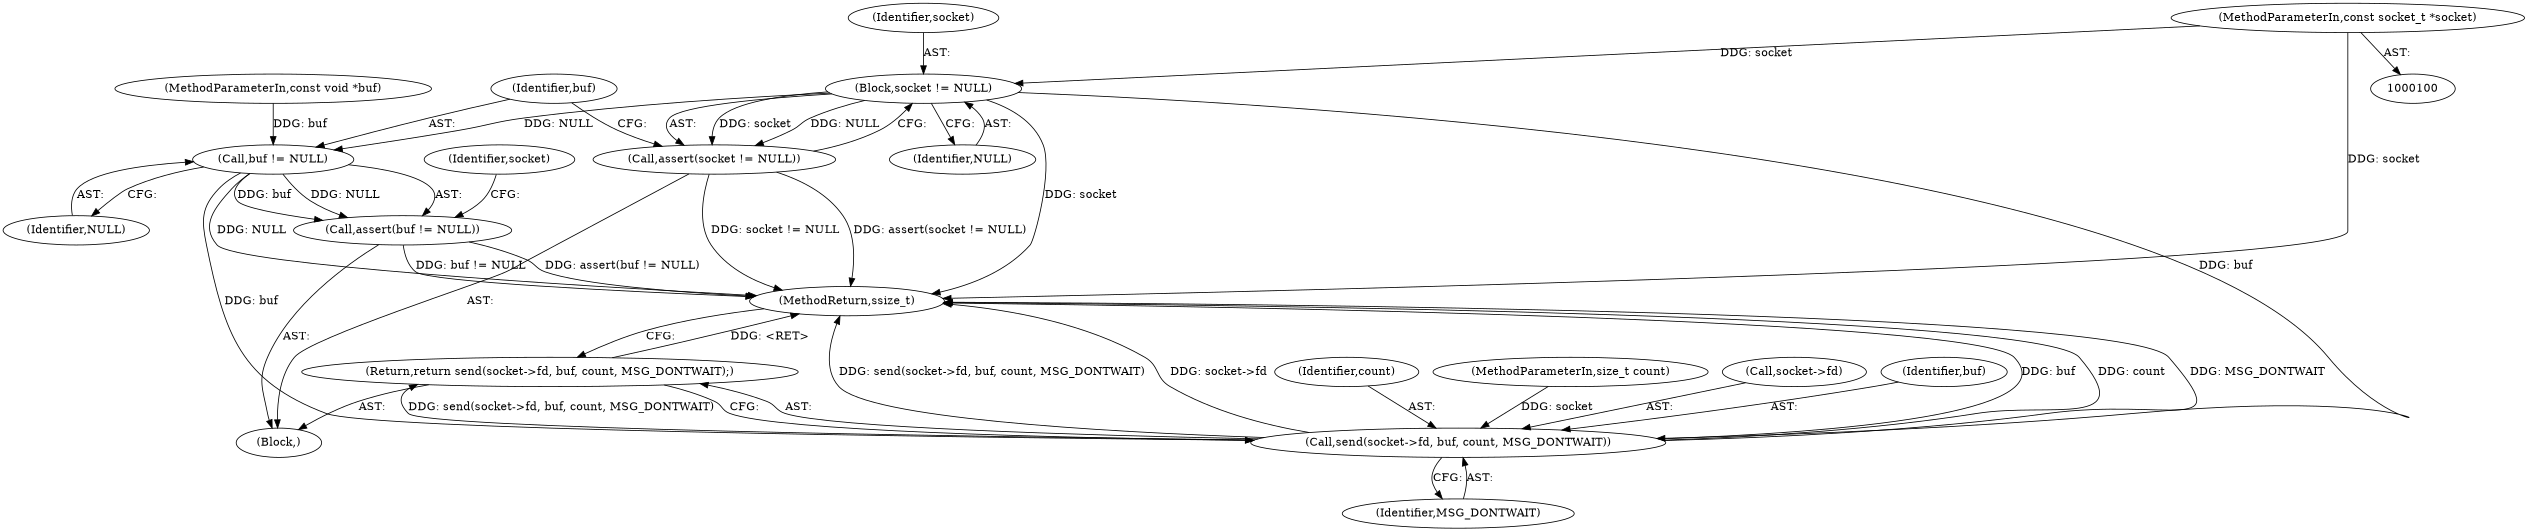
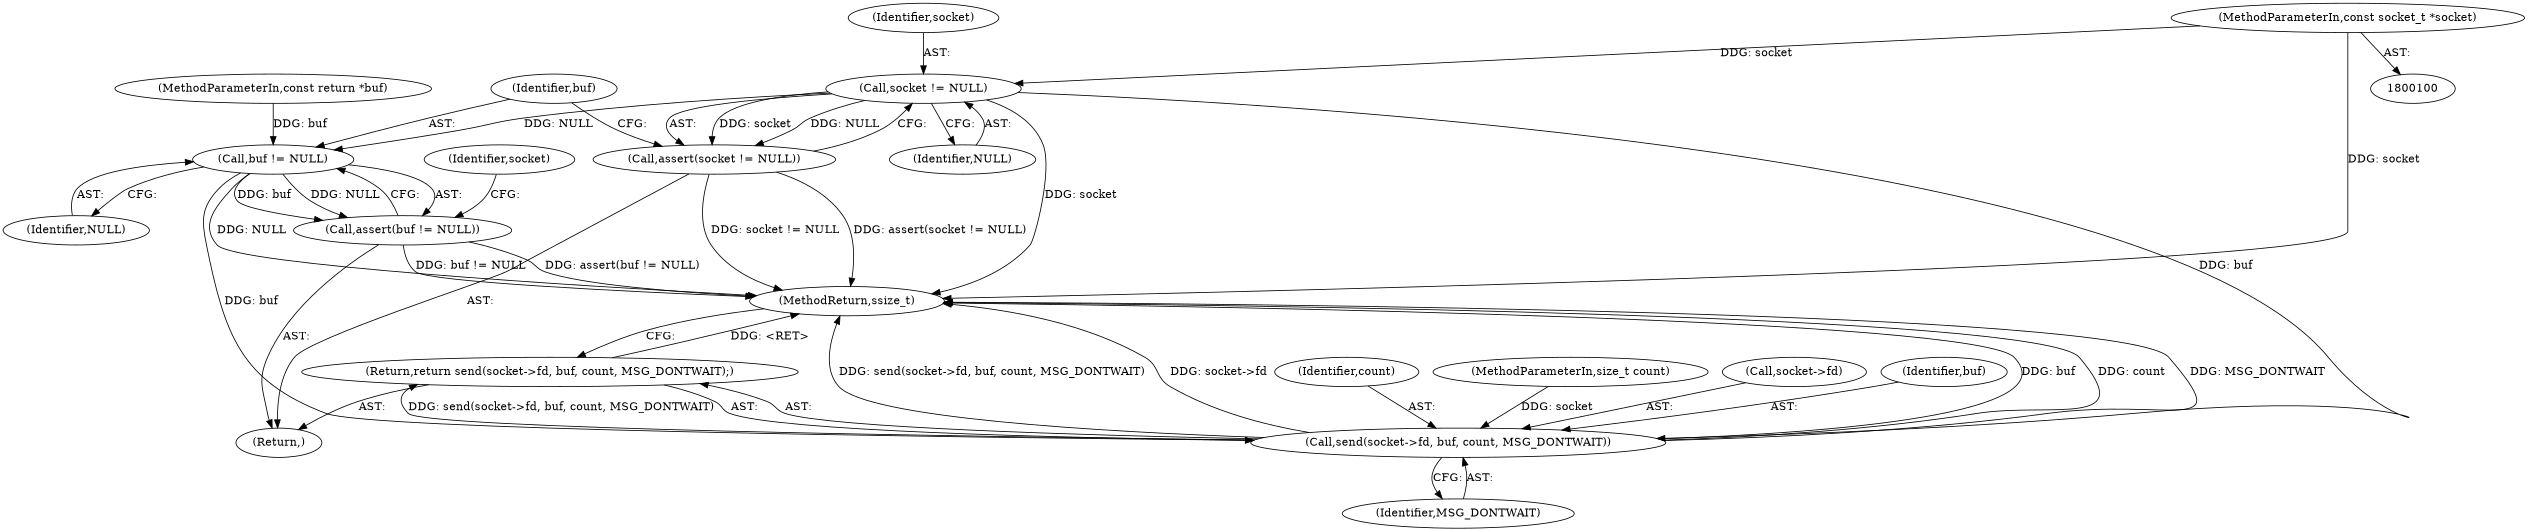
  digraph {
-   n1 [label="(Block,socket != NULL)"]
+   n1 [label="(Call,socket != NULL)"]
    n2 [label="(Call,assert(socket != NULL))"]
    n3 [label="(Call,buf != NULL)"]
    n4 [label="(Identifier,NULL)"]
    n5 [label="(MethodReturn,ssize_t)"]
    n6 [label="(Call,send(socket->fd, buf, count, MSG_DONTWAIT))"]
-   n7 [label="(Block,)"]
+   n7 [label="(Return,)"]
    n8 [label="(Call,assert(buf != NULL))"]
    n9 [label="(Identifier,NULL)"]
    n10 [label="(Return,return send(socket->fd, buf, count, MSG_DONTWAIT);)"]
    n11 [label="(MethodParameterIn,const socket_t *socket)"]
-   1000100
+   1000100 [label=1800100]
    n13 [label="(Identifier,MSG_DONTWAIT)"]
    n14 [label="(Identifier,count)"]
    n15 [label="(MethodParameterIn,size_t count)"]
    n16 [label="(Call,socket->fd)"]
    n17 [label="(Identifier,buf)"]
    n18 [label="(Identifier,buf)"]
    n19 [label="(Identifier,socket)"]
-   n20 [label="(MethodParameterIn,const void *buf)"]
+   n20 [label="(MethodParameterIn,const return *buf)"]
    n21 [label="(Identifier,socket)"]
    n1 -> n2 [label="AST: "]
    n1 -> n2 [label="DDG: socket"]
    n1 -> n2 [label="DDG: NULL"]
    n1 -> n3 [label="DDG: NULL"]
    n1 -> n4 [label="CFG: "]
    n1 -> n5 [label="DDG: socket"]
    n1 -> n6 [label="DDG: buf"]
    n2 -> n1 [label="CFG: "]
    n2 -> n5 [label="DDG: assert(socket != NULL)"]
    n2 -> n5 [label="DDG: socket != NULL"]
    n2 -> n7 [label="AST: "]
    n3 -> n5 [label="DDG: NULL"]
    n3 -> n6 [label="DDG: buf"]
    n3 -> n8 [label="AST: "]
    n3 -> n8 [label="DDG: buf"]
    n3 -> n8 [label="DDG: NULL"]
    n3 -> n9 [label="CFG: "]
    n4 -> n1 [label="AST: "]
    n5 -> n10 [label="CFG: "]
    n6 -> n5 [label="DDG: send(socket->fd, buf, count, MSG_DONTWAIT)"]
    n6 -> n5 [label="DDG: socket->fd"]
    n6 -> n5 [label="DDG: buf"]
    n6 -> n5 [label="DDG: count"]
    n6 -> n5 [label="DDG: MSG_DONTWAIT"]
    n6 -> n10 [label="AST: "]
    n6 -> n10 [label="DDG: send(socket->fd, buf, count, MSG_DONTWAIT)"]
    n6 -> n13 [label="CFG: "]
+   n8 -> n3 [label="CFG: "]
    n8 -> n5 [label="DDG: buf != NULL"]
    n8 -> n5 [label="DDG: assert(buf != NULL)"]
    n8 -> n7 [label="AST: "]
    n9 -> n3 [label="AST: "]
    n10 -> n5 [label="DDG: <RET>"]
-   n10 -> n6 [label="CFG: "]
+   n10 -> n6 [label="AST: "]
    n10 -> n7 [label="AST: "]
    n11 -> n1 [label="DDG: socket"]
    n11 -> n5 [label="DDG: socket"]
    n11 -> 1000100 [label="AST: "]
    n13 -> n6 [label="AST: "]
    n14 -> n6 [label="AST: "]
    n15 -> n6 [label="DDG: socket"]
    n16 -> n6 [label="AST: "]
    n17 -> n6 [label="AST: "]
    n18 -> n2 [label="CFG: "]
    n18 -> n3 [label="AST: "]
    n19 -> n1 [label="AST: "]
    n20 -> n3 [label="DDG: buf"]
    n21 -> n8 [label="CFG: "]
  }
